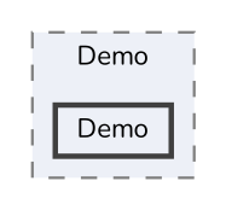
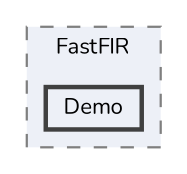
  digraph {
    compound=true
    fontname=Nunito
    n1 [color=grey25 fillcolor="#edf0f7" fontname=Nunito fontsize=10 height=0.2 label=Demo shape=box style="filled,bold" width=0.4]
    subgraph cluster_1 {
      bgcolor="#edf0f7"
      fontsize=10
-     label=Demo
+     label=FastFIR
      pencolor=grey50
      style="filled,dashed"
      n1
    }
  }
